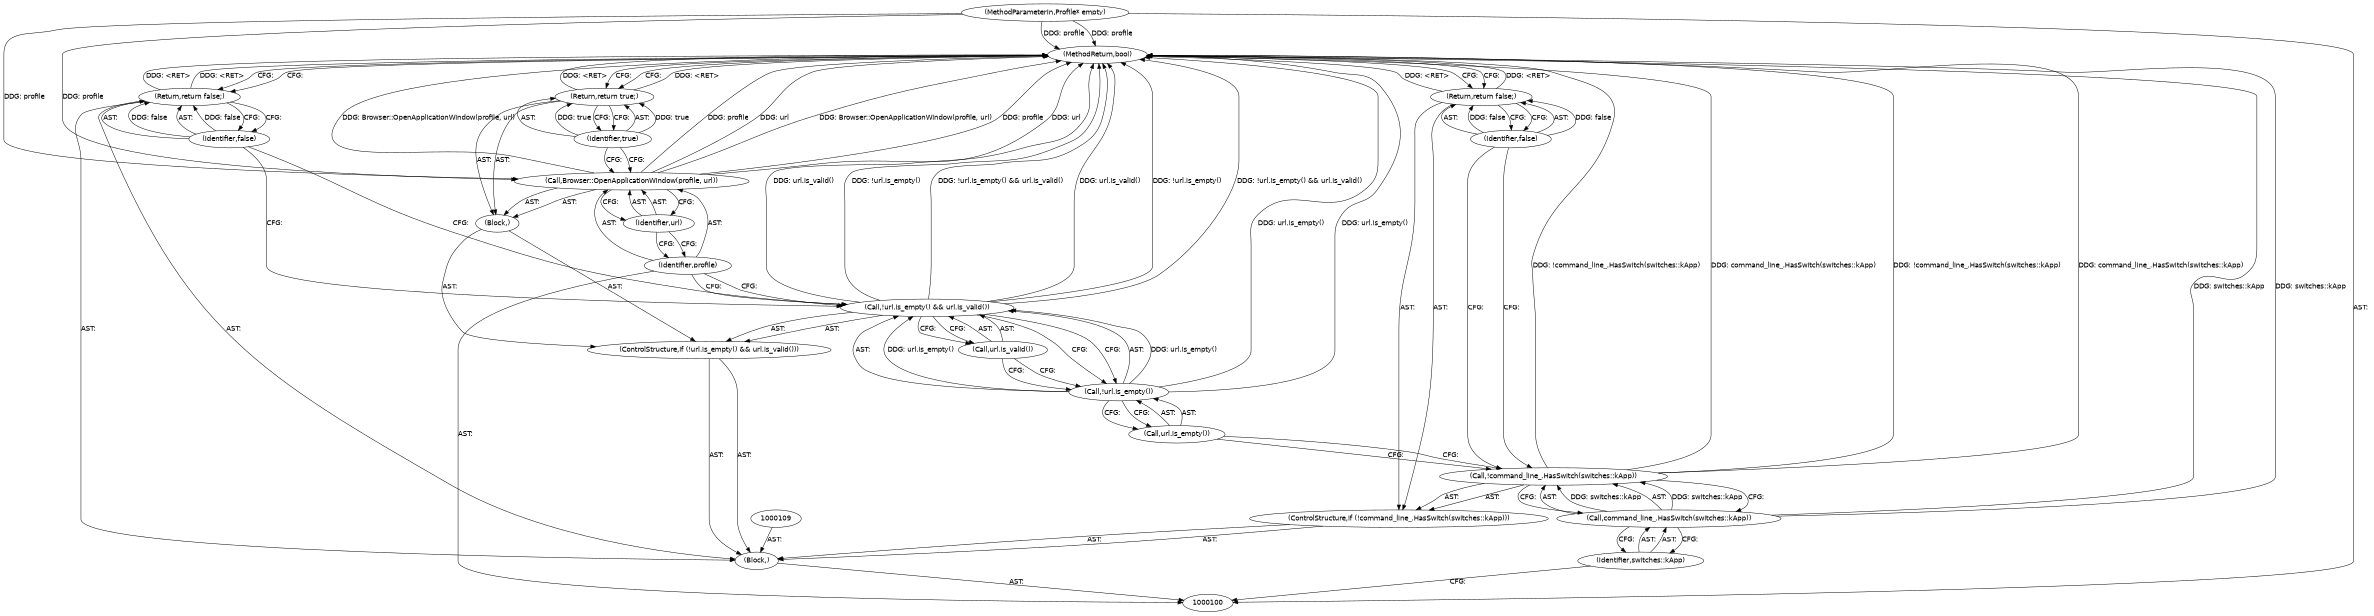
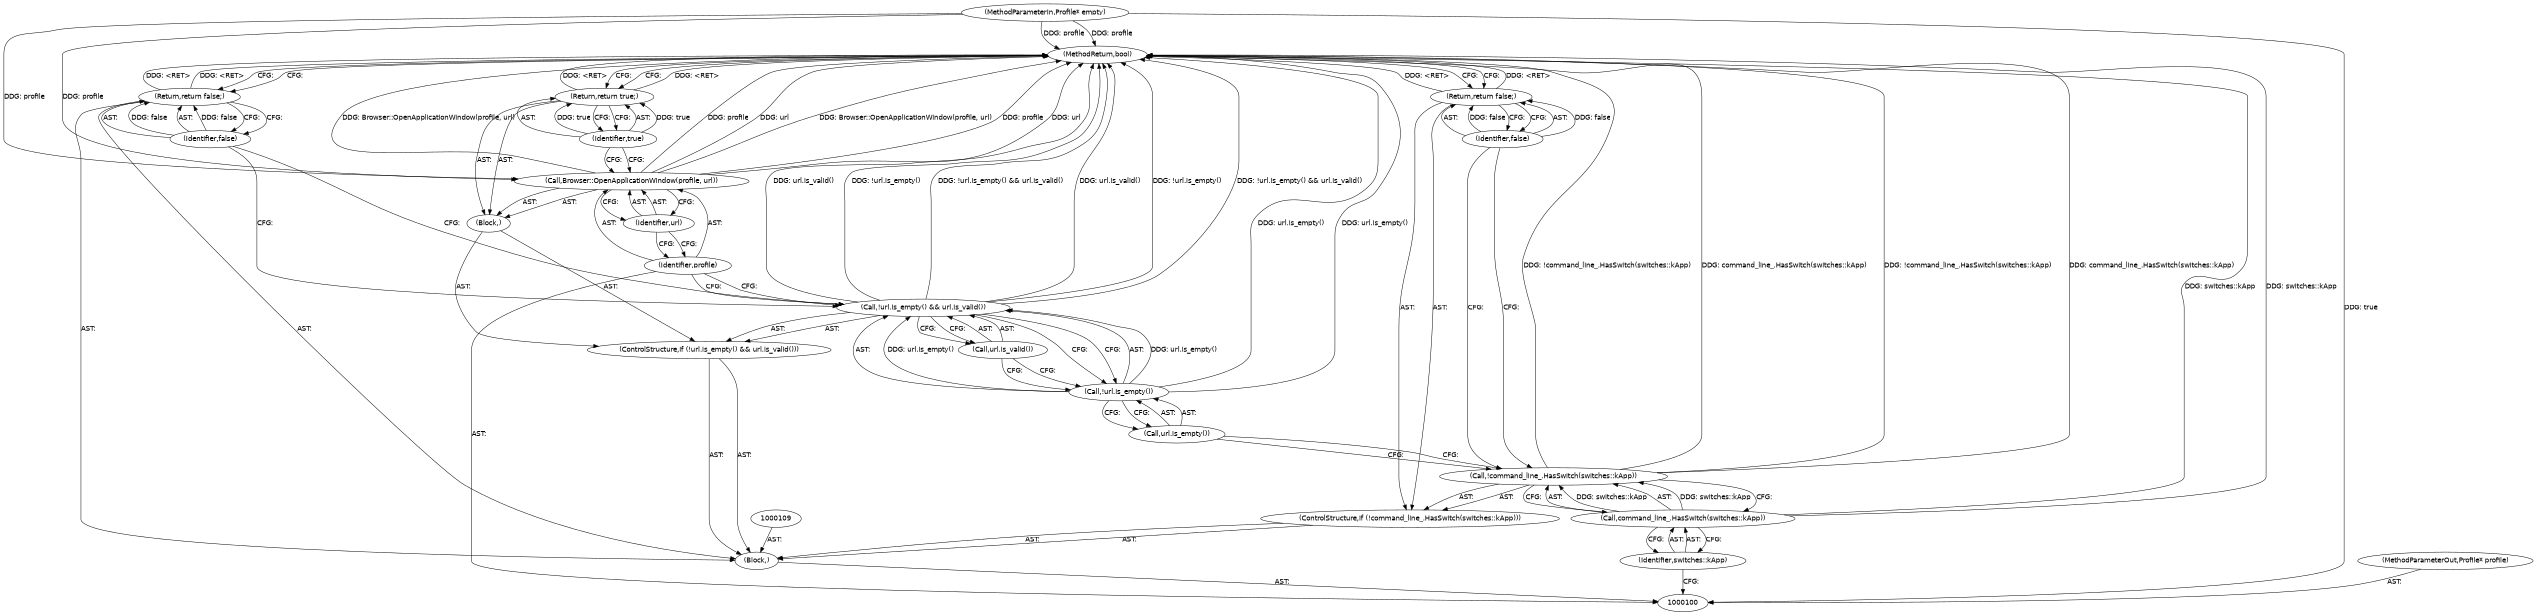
  digraph {
    fontname="DejaVu Sans"
    node [fontname="DejaVu Sans"]
    edge [fontname="DejaVu Sans"]
    n1 [label="(MethodReturn,bool)"]
    n2 [label="(Return,return false;)"]
    n3 [label="(Return,return false;)"]
    n4 [label="(Return,return true;)"]
    n5 [label="(Block,)"]
    n6 [label="(Identifier,false)"]
    n7 [label="(ControlStructure,if (!command_line_.HasSwitch(switches::kApp)))"]
    n8 [label="(Identifier,false)"]
    n9 [label="(Block,)"]
    n10 [label="(Identifier,true)"]
    n11 [label="(MethodParameterIn,Profile* empty)"]
    1000100
    n13 [label="(Call,Browser::OpenApplicationWindow(profile, url))"]
    n14 [label="(Identifier,url)"]
+   n15 [label="(MethodParameterOut,Profile* profile)"]
    n16 [label="(Call,!url.is_empty() && url.is_valid())"]
    n17 [label="(Call,url.is_valid())"]
    n18 [label="(Call,!url.is_empty())"]
    n19 [label="(ControlStructure,if (!url.is_empty() && url.is_valid()))"]
    n20 [label="(Identifier,switches::kApp)"]
    n21 [label="(Call,command_line_.HasSwitch(switches::kApp))"]
    n22 [label="(Call,!command_line_.HasSwitch(switches::kApp))"]
    n23 [label="(Call,url.is_empty())"]
    n24 [label="(Identifier,profile)"]
    1000109
    n1 -> n2 [label="CFG: "]
    n1 -> n2 [label="CFG: "]
    n1 -> n3 [label="CFG: "]
    n1 -> n3 [label="CFG: "]
    n1 -> n4 [label="CFG: "]
    n1 -> n4 [label="CFG: "]
    n2 -> n1 [label="DDG: <RET>"]
    n2 -> n1 [label="DDG: <RET>"]
    n2 -> n5 [label="AST: "]
    n2 -> n5 [label="AST: "]
    n2 -> n6 [label="CFG: "]
    n2 -> n6 [label="CFG: "]
    n3 -> n1 [label="DDG: <RET>"]
    n3 -> n1 [label="DDG: <RET>"]
    n3 -> n7 [label="AST: "]
    n3 -> n7 [label="AST: "]
    n3 -> n8 [label="CFG: "]
    n3 -> n8 [label="CFG: "]
    n4 -> n1 [label="DDG: <RET>"]
    n4 -> n1 [label="DDG: <RET>"]
    n4 -> n9 [label="AST: "]
    n4 -> n9 [label="AST: "]
    n4 -> n10 [label="CFG: "]
    n4 -> n10 [label="CFG: "]
    n5 -> 1000100 [label="AST: "]
    n6 -> n2 [label="AST: "]
    n6 -> n2 [label="DDG: false"]
    n6 -> n2 [label="AST: "]
    n6 -> n2 [label="DDG: false"]
    n6 -> n16 [label="CFG: "]
    n6 -> n16 [label="CFG: "]
    n7 -> n5 [label="AST: "]
    n7 -> n5 [label="AST: "]
    n8 -> n3 [label="AST: "]
    n8 -> n3 [label="DDG: false"]
    n8 -> n3 [label="AST: "]
    n8 -> n3 [label="DDG: false"]
    n8 -> n22 [label="CFG: "]
    n8 -> n22 [label="CFG: "]
    n9 -> n19 [label="AST: "]
    n9 -> n19 [label="AST: "]
    n10 -> n4 [label="AST: "]
    n10 -> n4 [label="DDG: true"]
    n10 -> n4 [label="AST: "]
    n10 -> n4 [label="DDG: true"]
    n10 -> n13 [label="CFG: "]
    n10 -> n13 [label="CFG: "]
    n11 -> n1 [label="DDG: profile"]
    n11 -> n1 [label="DDG: profile"]
-   n11 -> 1000100 [label="AST: "]
+   n11 -> 1000100 [label="DDG: true"]
    n11 -> n13 [label="DDG: profile"]
    n11 -> n13 [label="DDG: profile"]
    n13 -> n1 [label="DDG: profile"]
    n13 -> n1 [label="DDG: url"]
    n13 -> n1 [label="DDG: Browser::OpenApplicationWindow(profile, url)"]
    n13 -> n1 [label="DDG: profile"]
    n13 -> n1 [label="DDG: url"]
    n13 -> n1 [label="DDG: Browser::OpenApplicationWindow(profile, url)"]
    n13 -> n9 [label="AST: "]
    n13 -> n9 [label="AST: "]
    n13 -> n14 [label="CFG: "]
    n13 -> n14 [label="CFG: "]
    n14 -> n13 [label="AST: "]
    n14 -> n13 [label="AST: "]
    n14 -> n24 [label="CFG: "]
    n14 -> n24 [label="CFG: "]
+   n15 -> 1000100 [label="AST: "]
    n16 -> n1 [label="DDG: url.is_valid()"]
    n16 -> n1 [label="DDG: !url.is_empty()"]
    n16 -> n1 [label="DDG: !url.is_empty() && url.is_valid()"]
    n16 -> n1 [label="DDG: url.is_valid()"]
    n16 -> n1 [label="DDG: !url.is_empty()"]
    n16 -> n1 [label="DDG: !url.is_empty() && url.is_valid()"]
    n16 -> n17 [label="CFG: "]
    n16 -> n17 [label="CFG: "]
    n16 -> n18 [label="CFG: "]
    n16 -> n18 [label="CFG: "]
    n16 -> n19 [label="AST: "]
    n16 -> n19 [label="AST: "]
    n17 -> n16 [label="AST: "]
    n17 -> n16 [label="AST: "]
    n17 -> n18 [label="CFG: "]
    n17 -> n18 [label="CFG: "]
    n18 -> n1 [label="DDG: url.is_empty()"]
    n18 -> n1 [label="DDG: url.is_empty()"]
    n18 -> n16 [label="AST: "]
    n18 -> n16 [label="DDG: url.is_empty()"]
    n18 -> n16 [label="AST: "]
    n18 -> n16 [label="DDG: url.is_empty()"]
    n18 -> n23 [label="CFG: "]
    n18 -> n23 [label="CFG: "]
    n19 -> n5 [label="AST: "]
    n19 -> n5 [label="AST: "]
    n20 -> 1000100 [label="CFG: "]
    n20 -> n21 [label="AST: "]
    n20 -> n21 [label="AST: "]
    n21 -> n1 [label="DDG: switches::kApp"]
    n21 -> n1 [label="DDG: switches::kApp"]
    n21 -> n20 [label="CFG: "]
    n21 -> n20 [label="CFG: "]
    n21 -> n22 [label="AST: "]
    n21 -> n22 [label="DDG: switches::kApp"]
    n21 -> n22 [label="AST: "]
    n21 -> n22 [label="DDG: switches::kApp"]
    n22 -> n1 [label="DDG: !command_line_.HasSwitch(switches::kApp)"]
    n22 -> n1 [label="DDG: command_line_.HasSwitch(switches::kApp)"]
    n22 -> n1 [label="DDG: !command_line_.HasSwitch(switches::kApp)"]
    n22 -> n1 [label="DDG: command_line_.HasSwitch(switches::kApp)"]
    n22 -> n7 [label="AST: "]
    n22 -> n7 [label="AST: "]
    n22 -> n21 [label="CFG: "]
    n22 -> n21 [label="CFG: "]
    n23 -> n18 [label="AST: "]
    n23 -> n18 [label="AST: "]
    n23 -> n22 [label="CFG: "]
    n23 -> n22 [label="CFG: "]
    n24 -> 1000100 [label="AST: "]
    n24 -> n13 [label="AST: "]
    n24 -> n13 [label="AST: "]
    n24 -> n16 [label="CFG: "]
    n24 -> n16 [label="CFG: "]
    1000109 -> n5 [label="AST: "]
  }
